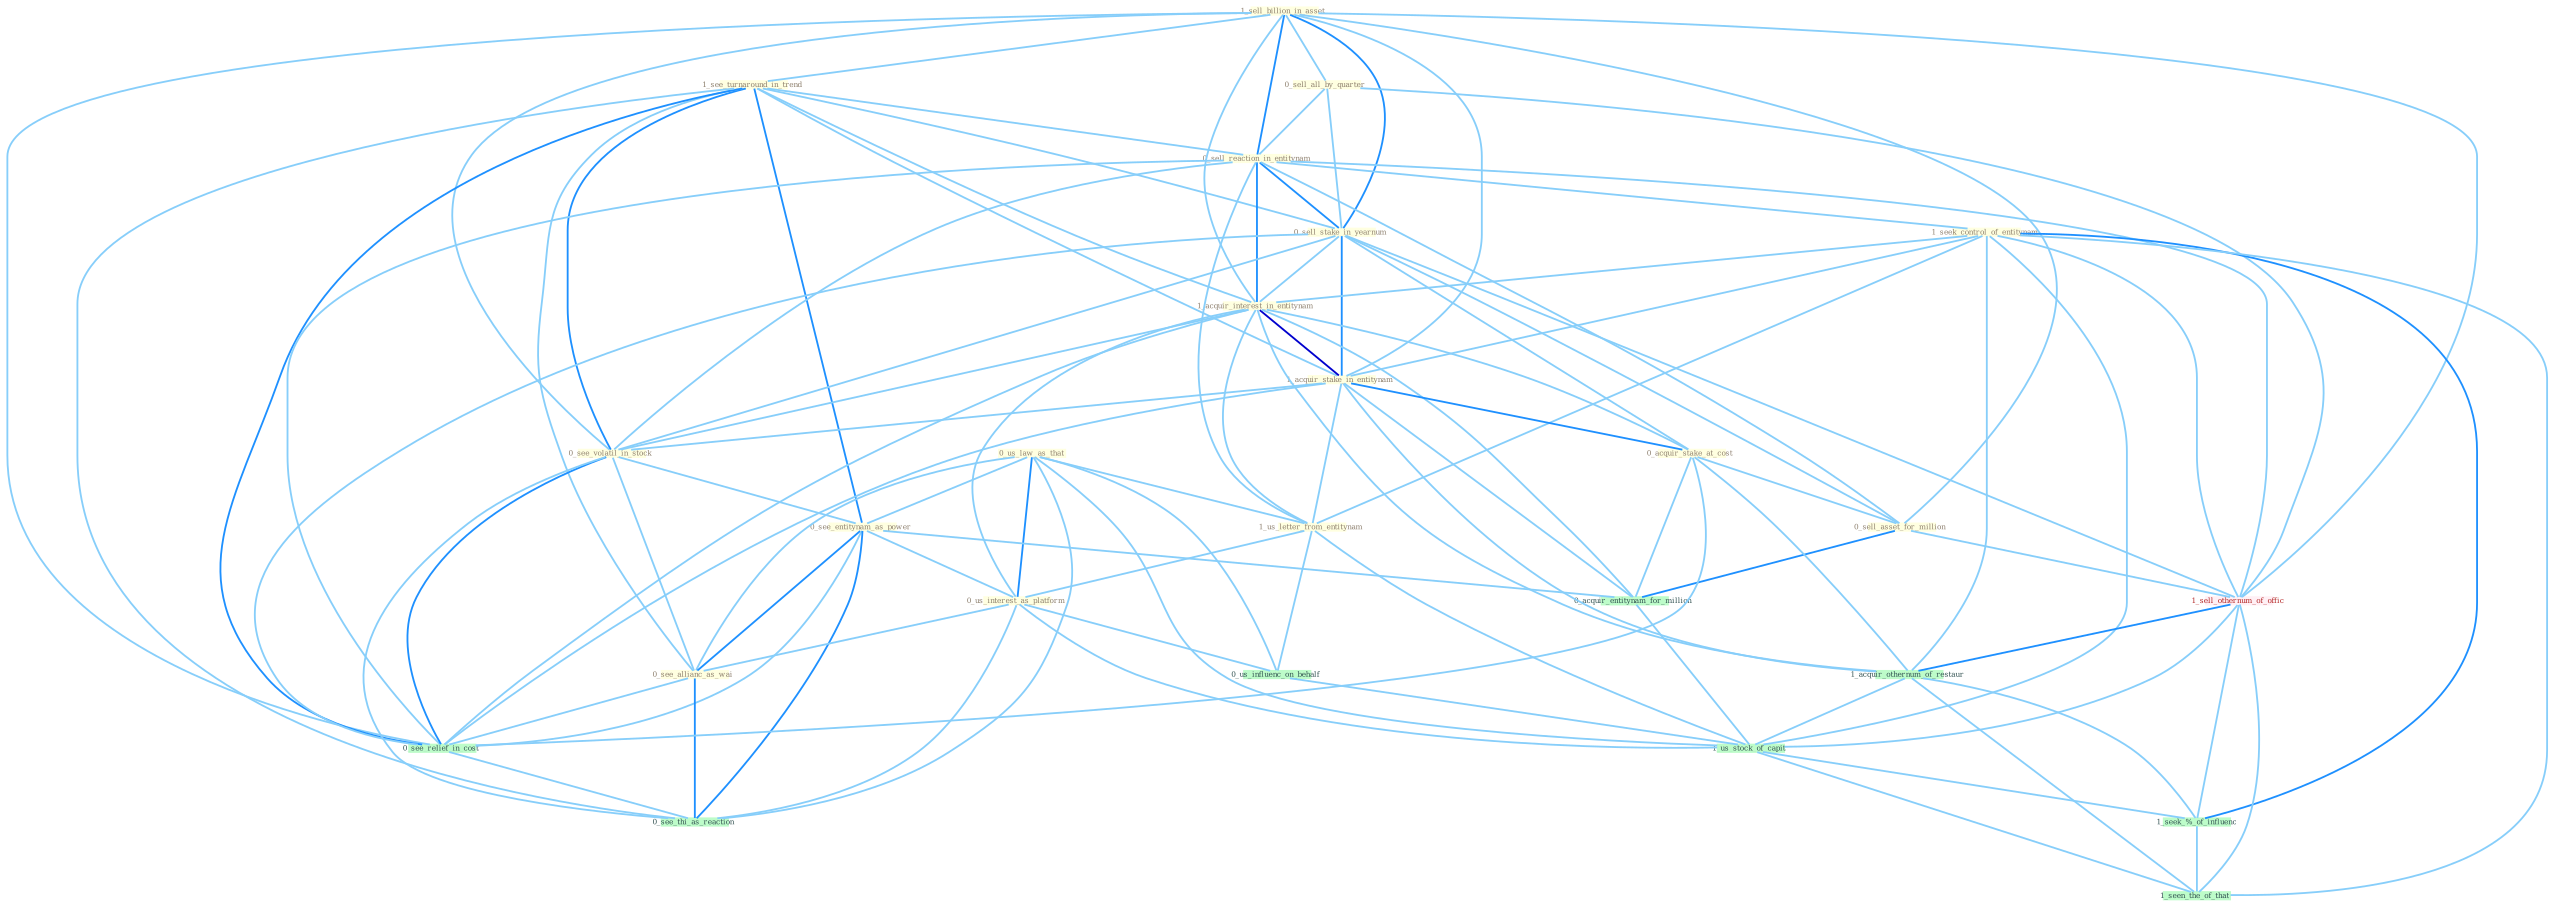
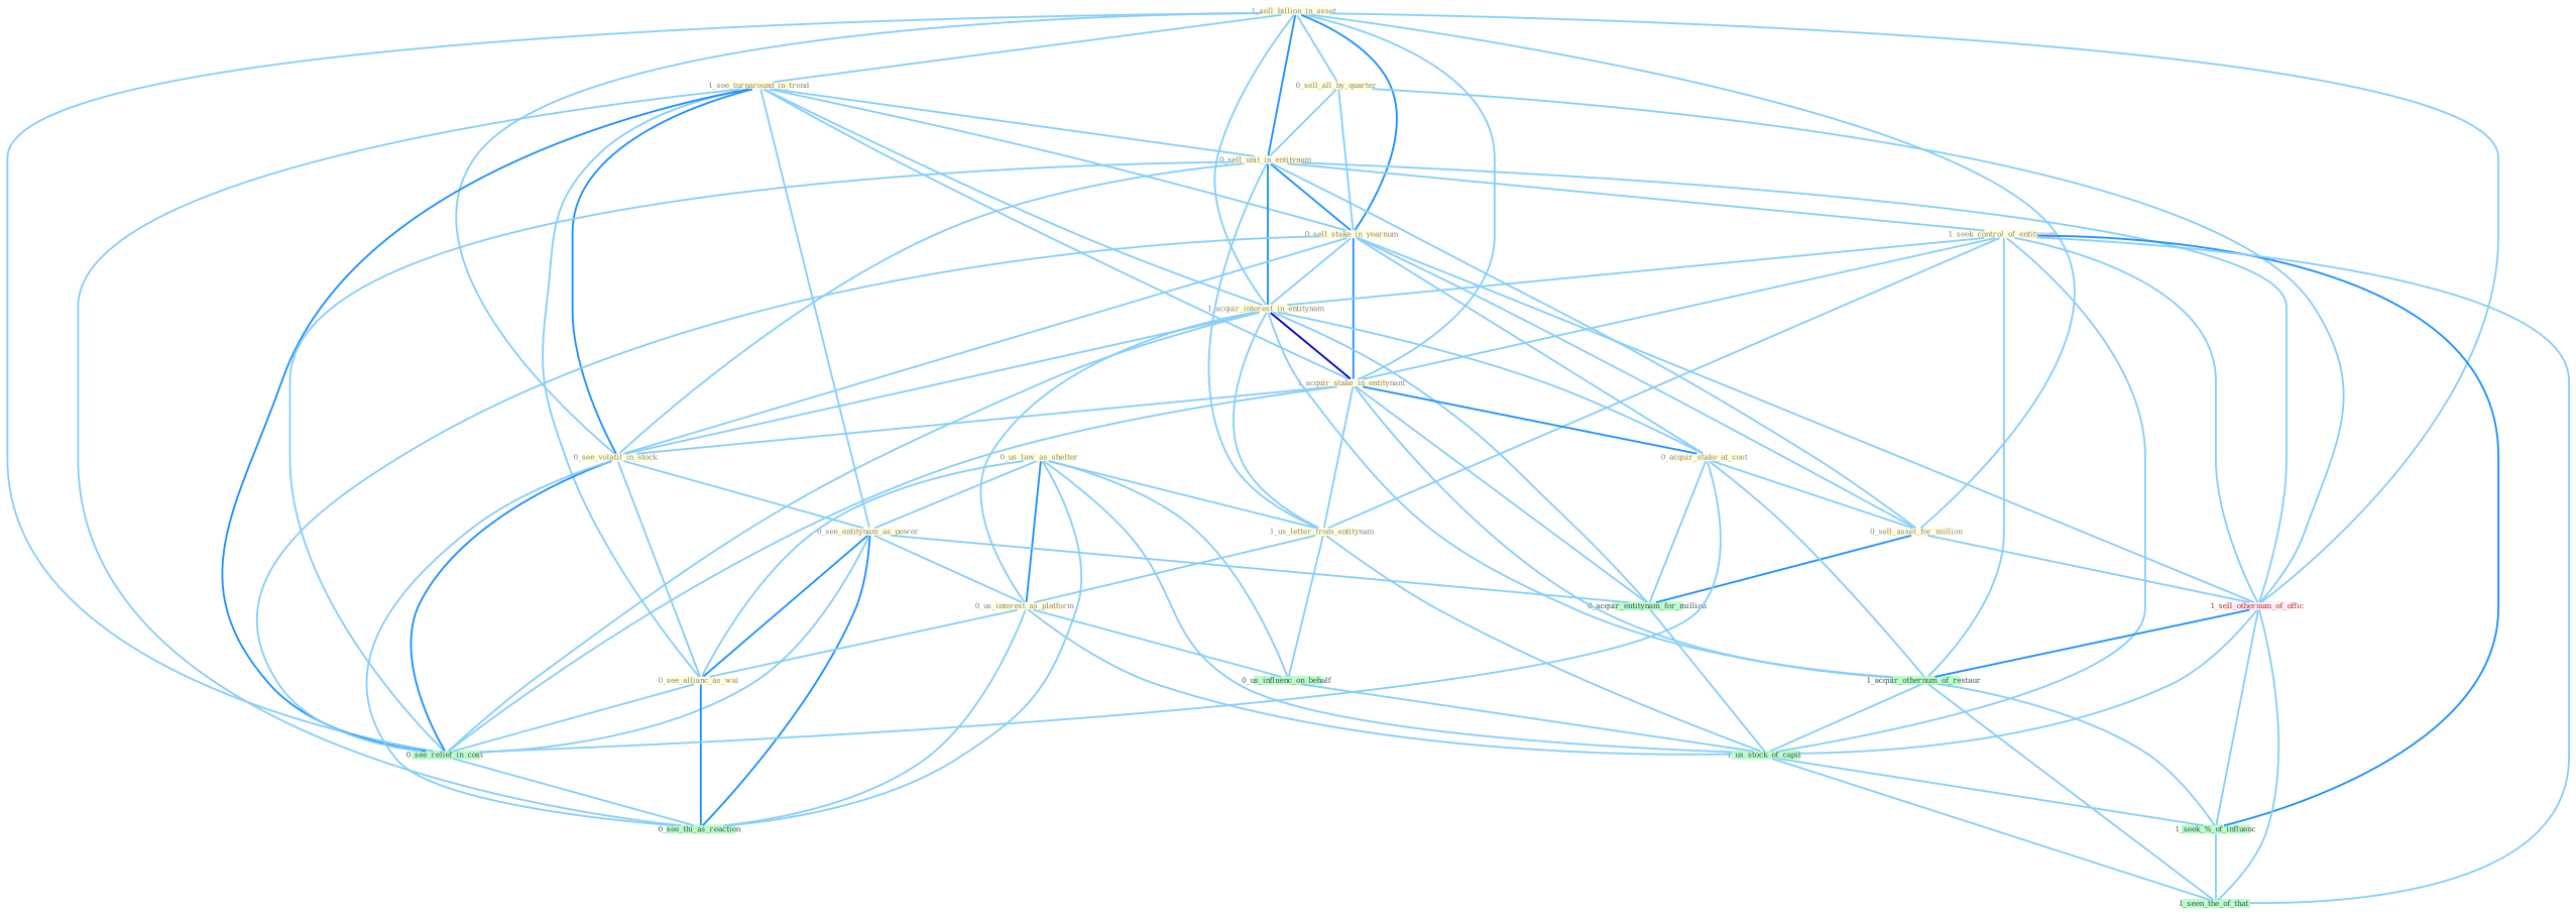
  graph {
    node [color="#ffffe0" fixedsize=true fontcolor="#8b7d6b" fontsize=4 shape=polygon style=filled]
    edge [color="#87cefa" w=1]
    "1_sell_billion_in_asset " [height=.06 width=.5]
    "1_see_turnaround_in_trend " [height=.06 width=.5]
    "0_sell_all_by_quarter " [height=.06 width=.5]
-   "0_sell_unit_in_entitynam " [height=.06 width=.5 label="0_sell_reaction_in_entitynam"]
+   "0_sell_unit_in_entitynam " [height=.06 width=.5]
    "0_sell_stake_in_yearnum " [height=.06 width=.5]
-   "0_us_law_as_shelter " [height=.06 width=.5 label="0_us_law_as_that"]
+   "0_us_law_as_shelter " [height=.06 width=.5]
    "1_seek_control_of_entitynam " [height=.06 width=.5]
    "1_acquir_interest_in_entitynam " [height=.06 width=.5]
    "1_acquir_stake_in_entitynam " [height=.06 width=.5]
    "0_see_volatil_in_stock " [height=.06 width=.5]
    "1_us_letter_from_entitynam " [height=.06 width=.5]
    "0_sell_asset_for_million " [height=.06 width=.5]
    "0_see_entitynam_as_power " [height=.06 width=.5]
    "0_us_interest_as_platform " [height=.06 width=.5]
    "0_see_allianc_as_wai " [height=.06 width=.5]
    "0_acquir_stake_at_cost " [height=.06 width=.5]
    "1_sell_othernum_of_offic " [color="#fff0f5" fontcolor="#b22222" height=.06 width=.5]
    "0_see_relief_in_cost " [color="#BDFCC9" fontcolor="#2f4f4f" height=.06 width=.5]
    "0_see_thi_as_reaction " [color="#BDFCC9" fontcolor="#2f4f4f" height=.06 width=.5]
    "0_us_influenc_on_behalf " [color="#BDFCC9" fontcolor="#2f4f4f" height=.06 width=.5]
    "1_us_stock_of_capit " [color="#BDFCC9" fontcolor="#2f4f4f" height=.06 width=.5]
    "1_acquir_othernum_of_restaur " [color="#BDFCC9" fontcolor="#2f4f4f" height=.06 width=.5]
    n23 [color="#BDFCC9" fontcolor="#2f4f4f" height=.06 label="1_seek_%_of_influenc" width=.5]
    "1_seen_the_of_that " [color="#BDFCC9" fontcolor="#2f4f4f" height=.06 width=.5]
    "0_acquir_entitynam_for_million " [color="#BDFCC9" fontcolor="#2f4f4f" height=.06 width=.5]
    subgraph sub_1 {
      "1_sell_billion_in_asset "
      "1_see_turnaround_in_trend "
      "0_sell_all_by_quarter "
      "0_sell_unit_in_entitynam "
      "0_sell_stake_in_yearnum "
      "0_us_law_as_shelter "
      "1_seek_control_of_entitynam "
      "1_acquir_interest_in_entitynam "
      "1_acquir_stake_in_entitynam "
      "0_see_volatil_in_stock "
      "1_us_letter_from_entitynam "
      "0_sell_asset_for_million "
      "0_see_entitynam_as_power "
      "0_us_interest_as_platform "
      "0_see_allianc_as_wai "
      "0_acquir_stake_at_cost "
    }
    subgraph sub_2 {
      "1_sell_othernum_of_offic "
    }
    "1_sell_billion_in_asset " -- "1_see_turnaround_in_trend "
    "1_sell_billion_in_asset " -- "0_sell_all_by_quarter "
    "1_sell_billion_in_asset " -- "0_sell_unit_in_entitynam " [color="#1e90ff" w=2]
    "1_sell_billion_in_asset " -- "0_sell_stake_in_yearnum " [color="#1e90ff" w=2]
    "1_sell_billion_in_asset " -- "1_acquir_interest_in_entitynam "
    "1_sell_billion_in_asset " -- "1_acquir_stake_in_entitynam "
    "1_sell_billion_in_asset " -- "0_see_volatil_in_stock "
    "1_sell_billion_in_asset " -- "0_sell_asset_for_million "
    "1_sell_billion_in_asset " -- "1_sell_othernum_of_offic "
    "1_sell_billion_in_asset " -- "0_see_relief_in_cost "
    "1_see_turnaround_in_trend " -- "0_sell_unit_in_entitynam "
    "1_see_turnaround_in_trend " -- "0_sell_stake_in_yearnum "
    "1_see_turnaround_in_trend " -- "1_acquir_interest_in_entitynam "
    "1_see_turnaround_in_trend " -- "1_acquir_stake_in_entitynam "
    "1_see_turnaround_in_trend " -- "0_see_volatil_in_stock " [color="#1e90ff" w=2]
-   "1_see_turnaround_in_trend " -- "0_see_entitynam_as_power " [color="#1e90ff"]
+   "1_see_turnaround_in_trend " -- "0_see_entitynam_as_power "
    "1_see_turnaround_in_trend " -- "0_see_allianc_as_wai "
    "1_see_turnaround_in_trend " -- "0_see_relief_in_cost " [color="#1e90ff" w=2]
    "1_see_turnaround_in_trend " -- "0_see_thi_as_reaction "
    "0_sell_all_by_quarter " -- "0_sell_unit_in_entitynam "
    "0_sell_all_by_quarter " -- "0_sell_stake_in_yearnum "
    "0_sell_all_by_quarter " -- "1_sell_othernum_of_offic "
    "0_sell_unit_in_entitynam " -- "0_sell_stake_in_yearnum " [color="#1e90ff" w=2]
    "0_sell_unit_in_entitynam " -- "1_seek_control_of_entitynam "
    "0_sell_unit_in_entitynam " -- "1_acquir_interest_in_entitynam " [color="#1e90ff" w=2]
    "0_sell_unit_in_entitynam " -- "0_see_volatil_in_stock "
    "0_sell_unit_in_entitynam " -- "1_us_letter_from_entitynam "
    "0_sell_unit_in_entitynam " -- "0_sell_asset_for_million "
    "0_sell_unit_in_entitynam " -- "1_sell_othernum_of_offic "
    "0_sell_unit_in_entitynam " -- "0_see_relief_in_cost "
    "0_sell_stake_in_yearnum " -- "1_acquir_interest_in_entitynam "
    "0_sell_stake_in_yearnum " -- "1_acquir_stake_in_entitynam " [color="#1e90ff" w=2]
    "0_sell_stake_in_yearnum " -- "0_see_volatil_in_stock "
    "0_sell_stake_in_yearnum " -- "0_sell_asset_for_million "
    "0_sell_stake_in_yearnum " -- "0_acquir_stake_at_cost "
    "0_sell_stake_in_yearnum " -- "1_sell_othernum_of_offic "
    "0_sell_stake_in_yearnum " -- "0_see_relief_in_cost "
    "0_us_law_as_shelter " -- "1_us_letter_from_entitynam "
    "0_us_law_as_shelter " -- "0_see_entitynam_as_power "
    "0_us_law_as_shelter " -- "0_us_interest_as_platform " [color="#1e90ff" w=2]
    "0_us_law_as_shelter " -- "0_see_allianc_as_wai "
    "0_us_law_as_shelter " -- "0_see_thi_as_reaction "
    "0_us_law_as_shelter " -- "0_us_influenc_on_behalf "
    "0_us_law_as_shelter " -- "1_us_stock_of_capit "
    "1_seek_control_of_entitynam " -- "1_acquir_interest_in_entitynam "
    "1_seek_control_of_entitynam " -- "1_acquir_stake_in_entitynam "
    "1_seek_control_of_entitynam " -- "1_us_letter_from_entitynam "
    "1_seek_control_of_entitynam " -- "1_sell_othernum_of_offic "
    "1_seek_control_of_entitynam " -- "1_us_stock_of_capit "
    "1_seek_control_of_entitynam " -- "1_acquir_othernum_of_restaur "
    "1_seek_control_of_entitynam " -- n23 [color="#1e90ff" w=2]
    "1_seek_control_of_entitynam " -- "1_seen_the_of_that "
    "1_acquir_interest_in_entitynam " -- "1_acquir_stake_in_entitynam " [color="#0000cd" w=3]
    "1_acquir_interest_in_entitynam " -- "0_see_volatil_in_stock "
    "1_acquir_interest_in_entitynam " -- "1_us_letter_from_entitynam "
    "1_acquir_interest_in_entitynam " -- "0_us_interest_as_platform "
    "1_acquir_interest_in_entitynam " -- "0_acquir_stake_at_cost "
    "1_acquir_interest_in_entitynam " -- "0_see_relief_in_cost "
    "1_acquir_interest_in_entitynam " -- "1_acquir_othernum_of_restaur "
    "1_acquir_interest_in_entitynam " -- "0_acquir_entitynam_for_million "
    "1_acquir_stake_in_entitynam " -- "0_see_volatil_in_stock "
    "1_acquir_stake_in_entitynam " -- "1_us_letter_from_entitynam "
    "1_acquir_stake_in_entitynam " -- "0_acquir_stake_at_cost " [color="#1e90ff" w=2]
    "1_acquir_stake_in_entitynam " -- "0_see_relief_in_cost "
    "1_acquir_stake_in_entitynam " -- "1_acquir_othernum_of_restaur "
    "1_acquir_stake_in_entitynam " -- "0_acquir_entitynam_for_million "
    "0_see_volatil_in_stock " -- "0_see_entitynam_as_power "
    "0_see_volatil_in_stock " -- "0_see_allianc_as_wai "
    "0_see_volatil_in_stock " -- "0_see_relief_in_cost " [color="#1e90ff" w=2]
    "0_see_volatil_in_stock " -- "0_see_thi_as_reaction "
    "1_us_letter_from_entitynam " -- "0_us_interest_as_platform "
    "1_us_letter_from_entitynam " -- "0_us_influenc_on_behalf "
    "1_us_letter_from_entitynam " -- "1_us_stock_of_capit "
    "0_sell_asset_for_million " -- "1_sell_othernum_of_offic "
    "0_sell_asset_for_million " -- "0_acquir_entitynam_for_million " [color="#1e90ff" w=2]
    "0_see_entitynam_as_power " -- "0_us_interest_as_platform "
    "0_see_entitynam_as_power " -- "0_see_allianc_as_wai " [color="#1e90ff" w=2]
    "0_see_entitynam_as_power " -- "0_see_relief_in_cost "
    "0_see_entitynam_as_power " -- "0_see_thi_as_reaction " [color="#1e90ff" w=2]
    "0_see_entitynam_as_power " -- "0_acquir_entitynam_for_million "
    "0_us_interest_as_platform " -- "0_see_allianc_as_wai "
    "0_us_interest_as_platform " -- "0_see_thi_as_reaction "
    "0_us_interest_as_platform " -- "0_us_influenc_on_behalf "
    "0_us_interest_as_platform " -- "1_us_stock_of_capit "
    "0_see_allianc_as_wai " -- "0_see_relief_in_cost "
    "0_see_allianc_as_wai " -- "0_see_thi_as_reaction " [color="#1e90ff" w=2]
    "0_acquir_stake_at_cost " -- "0_sell_asset_for_million "
    "0_acquir_stake_at_cost " -- "0_see_relief_in_cost "
    "0_acquir_stake_at_cost " -- "1_acquir_othernum_of_restaur "
    "0_acquir_stake_at_cost " -- "0_acquir_entitynam_for_million "
    "1_sell_othernum_of_offic " -- "1_us_stock_of_capit "
    "1_sell_othernum_of_offic " -- "1_acquir_othernum_of_restaur " [color="#1e90ff" w=2]
    "1_sell_othernum_of_offic " -- n23
    "1_sell_othernum_of_offic " -- "1_seen_the_of_that "
    "0_see_relief_in_cost " -- "0_see_thi_as_reaction "
    "0_us_influenc_on_behalf " -- "1_us_stock_of_capit "
    "1_us_stock_of_capit " -- n23
    "1_us_stock_of_capit " -- "1_seen_the_of_that "
    "1_acquir_othernum_of_restaur " -- "1_us_stock_of_capit "
    "1_acquir_othernum_of_restaur " -- n23
    "1_acquir_othernum_of_restaur " -- "1_seen_the_of_that "
    n23 -- "1_seen_the_of_that "
    "0_acquir_entitynam_for_million " -- "1_us_stock_of_capit "
  }
